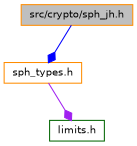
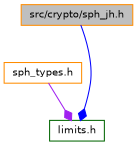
  digraph {
    node [color=darkorange fillcolor=white fontname=Helvetica fontsize=10 shape=record style=filled]
    edge [arrowhead=diamond fontname=Helvetica fontsize=10 labelfontname=Helvetica labelfontsize=10 style=solid]
    n1 [fillcolor=grey75 fontcolor=black height=0.2 label="src/crypto/sph_jh.h" width=0.4]
    n2 [height=0.2 label="sph_types.h" width=0.4]
    n3 [color=darkgreen height=0.2 label="limits.h" width=0.4]
-   n1 -> n2 [color=blue]
+   n1 -> n3 [color=blue]
    n2 -> n3 [color=purple]
  }
